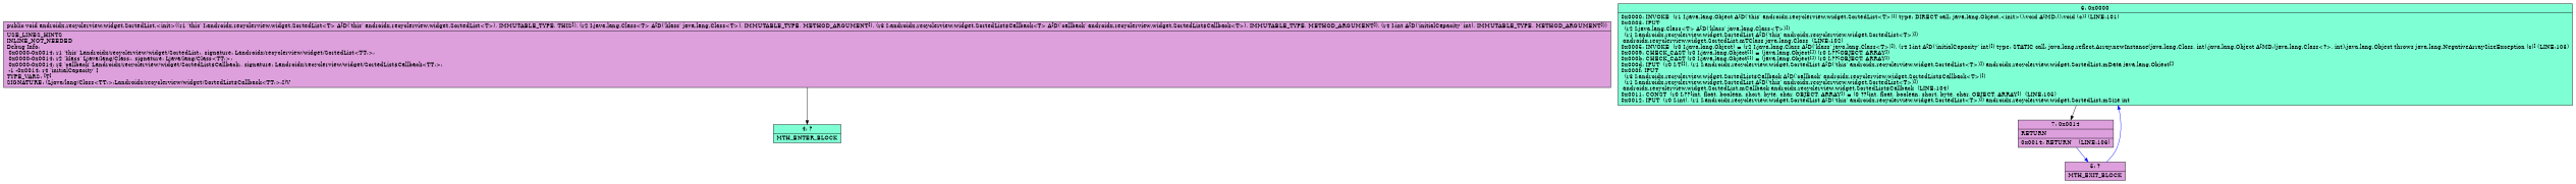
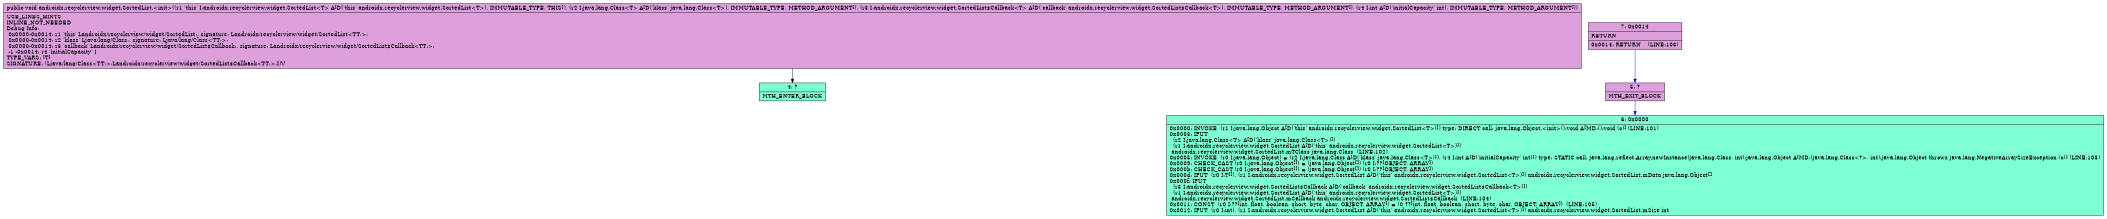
  digraph {
    node [fillcolor=plum shape=record style=filled]
    edge [color=black]
    n1 [fillcolor=aquamarine label="{4\:\ ?|MTH_ENTER_BLOCK\l}"]
    n2 [fillcolor=aquamarine label="{6\:\ 0x0000|0x0000: INVOKE  (r1 I:java.lang.Object A[D('this' androidx.recyclerview.widget.SortedList\<T\>)]) type: DIRECT call: java.lang.Object.\<init\>():void A[MD:():void (c)] (LINE:101)\l0x0003: IPUT  \l  (r2 I:java.lang.Class\<T\> A[D('klass' java.lang.Class\<T\>)])\l  (r1 I:androidx.recyclerview.widget.SortedList A[D('this' androidx.recyclerview.widget.SortedList\<T\>)])\l androidx.recyclerview.widget.SortedList.mTClass java.lang.Class  (LINE:102)\l0x0005: INVOKE  (r0 I:java.lang.Object) = (r2 I:java.lang.Class A[D('klass' java.lang.Class\<T\>)]), (r4 I:int A[D('initialCapacity' int)]) type: STATIC call: java.lang.reflect.Array.newInstance(java.lang.Class, int):java.lang.Object A[MD:(java.lang.Class\<?\>, int):java.lang.Object throws java.lang.NegativeArraySizeException (c)] (LINE:103)\l0x0009: CHECK_CAST (r0 I:java.lang.Object[]) = (java.lang.Object[]) (r0 I:??[OBJECT, ARRAY]) \l0x000b: CHECK_CAST (r0 I:java.lang.Object[]) = (java.lang.Object[]) (r0 I:??[OBJECT, ARRAY]) \l0x000d: IPUT  (r0 I:T[]), (r1 I:androidx.recyclerview.widget.SortedList A[D('this' androidx.recyclerview.widget.SortedList\<T\>)]) androidx.recyclerview.widget.SortedList.mData java.lang.Object[] \l0x000f: IPUT  \l  (r3 I:androidx.recyclerview.widget.SortedList$Callback A[D('callback' androidx.recyclerview.widget.SortedList$Callback\<T\>)])\l  (r1 I:androidx.recyclerview.widget.SortedList A[D('this' androidx.recyclerview.widget.SortedList\<T\>)])\l androidx.recyclerview.widget.SortedList.mCallback androidx.recyclerview.widget.SortedList$Callback  (LINE:104)\l0x0011: CONST  (r0 I:??[int, float, boolean, short, byte, char, OBJECT, ARRAY]) = (0 ??[int, float, boolean, short, byte, char, OBJECT, ARRAY])  (LINE:105)\l0x0012: IPUT  (r0 I:int), (r1 I:androidx.recyclerview.widget.SortedList A[D('this' androidx.recyclerview.widget.SortedList\<T\>)]) androidx.recyclerview.widget.SortedList.mSize int \l}"]
    n3 [label="{7\:\ 0x0014|RETURN\l|0x0014: RETURN    (LINE:106)\l}"]
    n4 [label="{5\:\ ?|MTH_EXIT_BLOCK\l}"]
    n5 [label="{public void androidx.recyclerview.widget.SortedList.\<init\>((r1 'this' I:androidx.recyclerview.widget.SortedList\<T\> A[D('this' androidx.recyclerview.widget.SortedList\<T\>), IMMUTABLE_TYPE, THIS]), (r2 I:java.lang.Class\<T\> A[D('klass' java.lang.Class\<T\>), IMMUTABLE_TYPE, METHOD_ARGUMENT]), (r3 I:androidx.recyclerview.widget.SortedList$Callback\<T\> A[D('callback' androidx.recyclerview.widget.SortedList$Callback\<T\>), IMMUTABLE_TYPE, METHOD_ARGUMENT]), (r4 I:int A[D('initialCapacity' int), IMMUTABLE_TYPE, METHOD_ARGUMENT]))  | USE_LINES_HINTS\lINLINE_NOT_NEEDED\lDebug Info:\l  0x0000\-0x0014: r1 'this' Landroidx\/recyclerview\/widget\/SortedList;, signature: Landroidx\/recyclerview\/widget\/SortedList\<TT;\>;\l  0x0000\-0x0014: r2 'klass' Ljava\/lang\/Class;, signature: Ljava\/lang\/Class\<TT;\>;\l  0x0000\-0x0014: r3 'callback' Landroidx\/recyclerview\/widget\/SortedList$Callback;, signature: Landroidx\/recyclerview\/widget\/SortedList$Callback\<TT;\>;\l  \-1 \-0x0014: r4 'initialCapacity' I\lTYPE_VARS: [T]\lSIGNATURE: (Ljava\/lang\/Class\<TT;\>;Landroidx\/recyclerview\/widget\/SortedList$Callback\<TT;\>;I)V\l}"]
-   n2 -> n3
    n3 -> n4 [color=blue]
    n4 -> n2 [color=blue]
    n5 -> n1
  }
